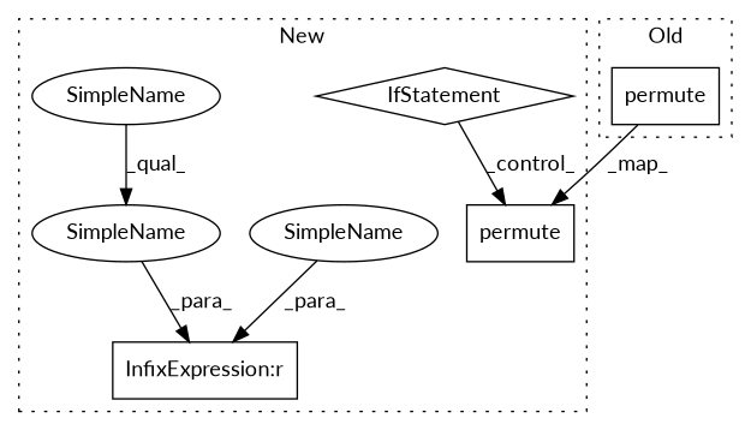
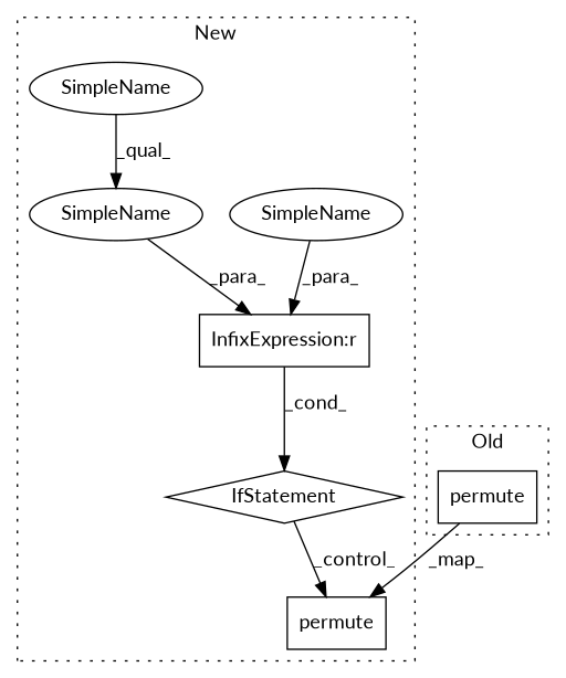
  digraph {
    fontname=Lato
    node [a=42 l="8,1" s=4737 shape=box fontname=Lato]
    edge [fontname=Lato]
    n1 [a=32 label=permute s="4785,4800"]
    n2 [a=27 l=4 label="InfixExpression:r" s=4733]
    n3 [l=13 label=SimpleName shape=ellipse]
    n4 [a=25 l="4,1" label=IfStatement s="4716,4750" shape=diamond]
    n5 [l=13 label=SimpleName s=4720 shape=ellipse]
    n6 [l=9 label=SimpleName shape=ellipse]
    n7 [a=32 label=permute s="4298,4313"]
    subgraph cluster_1 {
      label=New
      style=dotted
      n1
      n2
      n3
      n4
      n5
      n6
    }
    subgraph cluster_2 {
      label=Old
      style=dotted
      n7
    }
+   n2 -> n4 [label=_cond_]
    n3 -> n2 [label=_para_]
    n4 -> n1 [label=_control_]
    n5 -> n2 [label=_para_]
    n6 -> n3 [label=_qual_]
    n7 -> n1 [label=_map_]
  }
